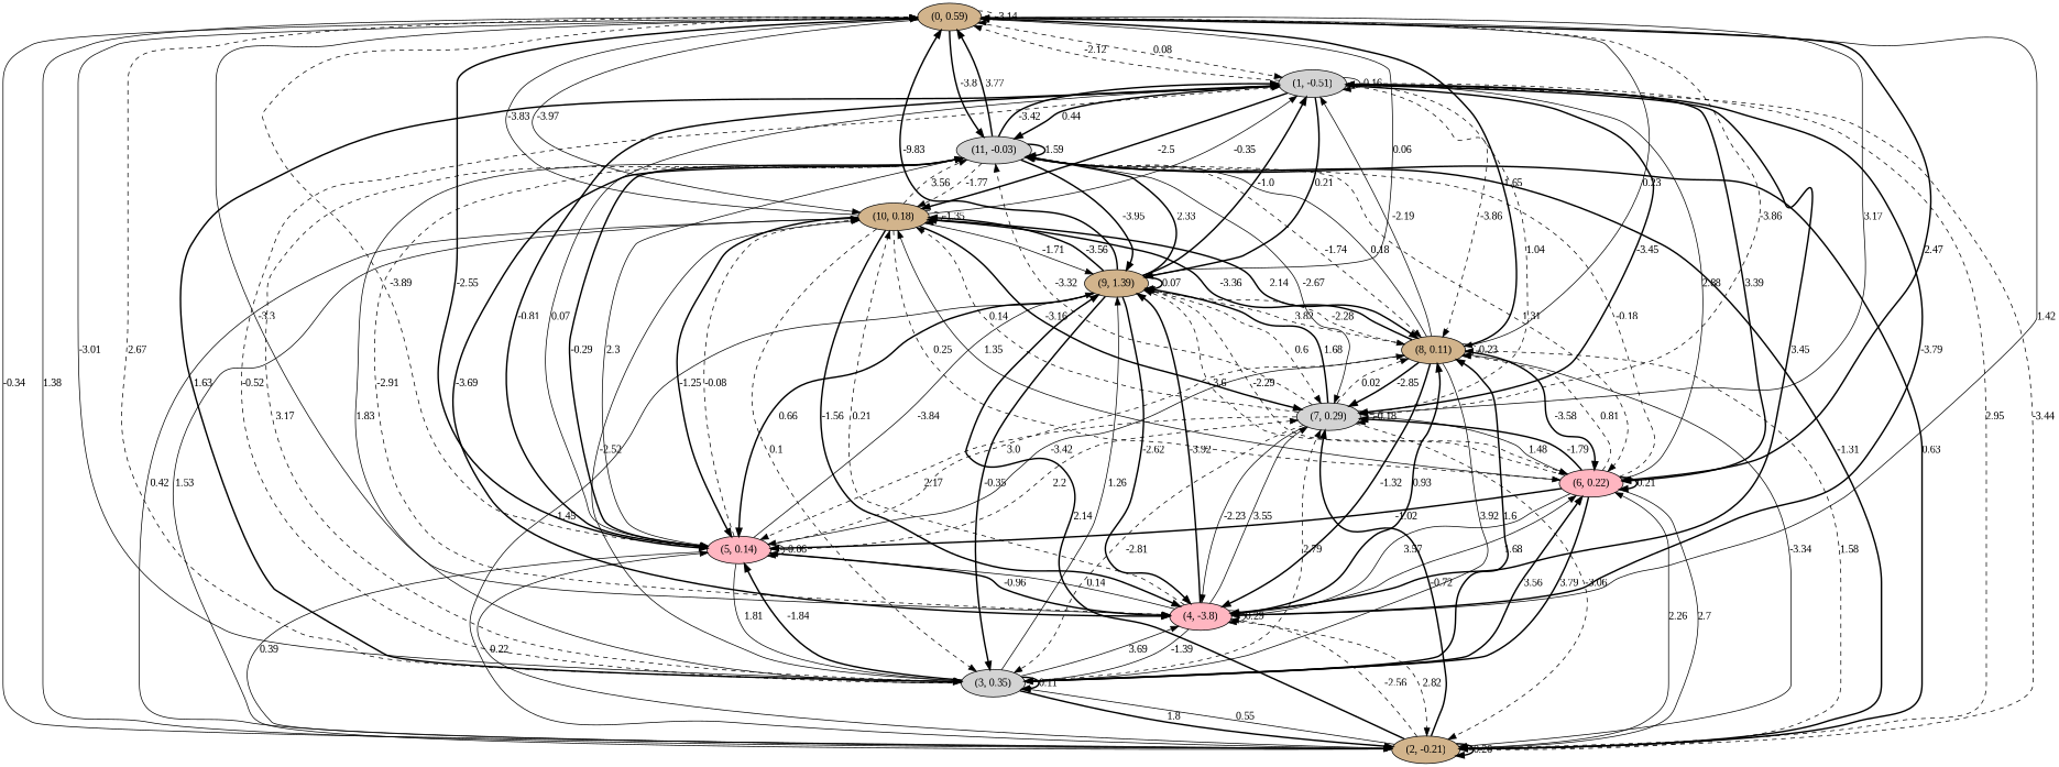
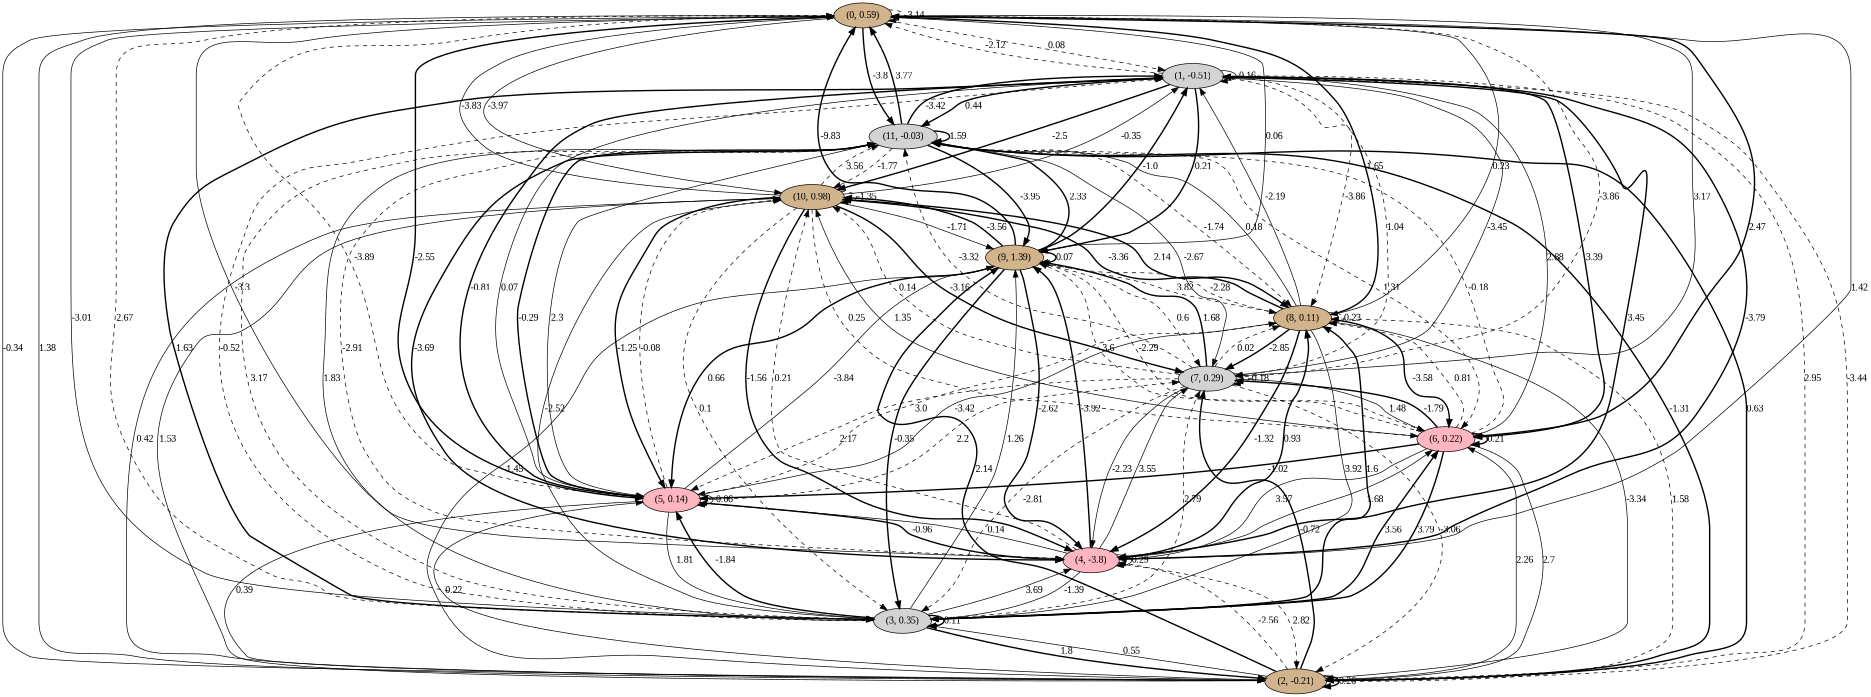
  digraph {
    fontname="Liberation Serif"
    node [fillcolor=tan fontname="Liberation Serif" style=filled]
    edge [fontname="Liberation Serif" style=bold]
    n1 [label="(0, 0.59)"]
    n2 [fillcolor=lightgrey label="(1, -0.51)"]
    n3 [label="(2, -0.21)"]
    n4 [fillcolor=lightgrey label="(3, 0.35)"]
    n5 [fillcolor=lightpink label="(4, -3.8)"]
    n6 [fillcolor=lightpink label="(5, 0.14)"]
    n7 [fillcolor=lightpink label="(6, 0.22)"]
    n8 [fillcolor=lightgrey label="(7, 0.29)"]
    n9 [label="(8, 0.11)"]
    n10 [label="(9, 1.39)"]
-   n11 [label="(10, 0.18)"]
+   n11 [label="(10, 0.98)"]
    n12 [fillcolor=lightgrey label="(11, -0.03)"]
    n1 -> n1 [label=-3.14 style=dashed]
    n1 -> n2 [label=0.08 style=dashed]
    n1 -> n3 [label=-0.34 style=solid]
    n1 -> n4 [label=-3.01 style=solid]
    n1 -> n5 [label=-3.3 style=solid]
    n1 -> n6 [label=-2.55]
    n1 -> n7 [label=2.47]
    n1 -> n8 [label=3.17 style=solid]
    n1 -> n9 [label=0.23 style=solid]
    n1 -> n10 [label=0.06 style=solid]
    n1 -> n11 [label=-3.97 style=solid]
    n1 -> n12 [label=-3.8]
    n2 -> n1 [label=-2.12 style=dashed]
    n2 -> n2 [label=-0.16 style=solid]
    n2 -> n3 [label=2.95 style=dashed]
    n2 -> n4 [label=1.63]
    n2 -> n5 [label=3.45]
    n2 -> n6 [label=0.07 style=solid]
    n2 -> n7 [label=3.39]
-   n2 -> n8 [label=-3.45]
+   n2 -> n8 [label=-3.45 style=solid]
    n2 -> n9 [label=-3.86 style=dashed]
    n2 -> n10 [label=0.21]
    n2 -> n11 [label=-2.5]
    n2 -> n12 [label=0.44]
    n3 -> n1 [label=1.38 style=solid]
    n3 -> n2 [label=-3.44 style=dashed]
    n3 -> n3 [label=0.26]
    n3 -> n4 [label=0.55 style=solid]
    n3 -> n5 [label=-2.56 style=dashed]
    n3 -> n6 [label=0.22 style=solid]
    n3 -> n7 [label=2.26 style=solid]
    n3 -> n8 [label=-0.72]
    n3 -> n9 [label=1.58 style=dashed]
    n3 -> n10 [label=2.14]
    n3 -> n11 [label=1.53 style=solid]
    n3 -> n12 [label=-1.31]
    n4 -> n1 [label=2.67 style=dashed]
    n4 -> n2 [label=-0.52 style=dashed]
    n4 -> n3 [label=1.8]
    n4 -> n4 [label=0.11]
    n4 -> n5 [label=3.69 style=solid]
    n4 -> n6 [label=-1.84]
    n4 -> n7 [label=3.56]
    n4 -> n8 [label=2.79 style=dashed]
    n4 -> n9 [label=1.6]
    n4 -> n10 [label=1.26 style=solid]
    n4 -> n11 [label=-2.52 style=solid]
    n4 -> n12 [label=1.83 style=solid]
    n5 -> n1 [label=1.42 style=solid]
    n5 -> n2 [label=-3.79]
    n5 -> n3 [label=2.82 style=dashed]
    n5 -> n4 [label=-1.39 style=solid]
    n5 -> n5 [label=0.29 style=solid]
    n5 -> n6 [label=0.14 style=solid]
    n5 -> n7 [label=1.68 style=solid]
    n5 -> n8 [label=3.55 style=solid]
    n5 -> n9 [label=0.93]
    n5 -> n10 [label=-3.92]
    n5 -> n11 [label=0.21 style=dashed]
    n5 -> n12 [label=-2.91 style=dashed]
    n6 -> n1 [label=-3.89 style=dashed]
    n6 -> n2 [label=-0.81]
    n6 -> n3 [label=0.39 style=solid]
    n6 -> n4 [label=1.81 style=solid]
    n6 -> n5 [label=-0.96]
    n6 -> n6 [label=-0.06 style=solid]
    n6 -> n8 [label=2.2 style=dashed]
    n6 -> n9 [label=3.0 style=dashed]
    n6 -> n10 [label=-3.84 style=solid]
    n6 -> n11 [label=-0.08 style=dashed]
    n6 -> n12 [label=-0.29]
    n7 -> n2 [label=2.88 style=solid]
    n7 -> n3 [label=2.7 style=solid]
    n7 -> n4 [label=3.79]
    n7 -> n5 [label=3.57 style=solid]
    n7 -> n6 [label=-1.02]
    n7 -> n7 [label=0.21]
    n7 -> n8 [label=-1.79]
    n7 -> n9 [label=0.81 style=dashed]
    n7 -> n10 [label=3.6 style=dashed]
    n7 -> n11 [label=1.35 style=solid]
    n7 -> n12 [label=-0.18 style=dashed]
    n8 -> n1 [label=-3.86 style=dashed]
    n8 -> n2 [label=1.04 style=dashed]
    n8 -> n3 [label=-3.06 style=dashed]
    n8 -> n4 [label=-2.81 style=dashed]
    n8 -> n5 [label=-2.23 style=solid]
    n8 -> n6 [label=2.17 style=dashed]
    n8 -> n7 [label=1.48 style=solid]
    n8 -> n8 [label=-0.18 style=dashed]
    n8 -> n9 [label=0.02 style=dashed]
    n8 -> n10 [label=1.68]
    n8 -> n11 [label=0.14 style=dashed]
    n8 -> n12 [label=-3.32 style=dashed]
    n9 -> n1 [label=1.65]
    n9 -> n2 [label=-2.19 style=solid]
    n9 -> n3 [label=-3.34 style=solid]
    n9 -> n4 [label=3.92 style=solid]
    n9 -> n5 [label=-1.32]
    n9 -> n6 [label=-3.42 style=solid]
    n9 -> n7 [label=-3.58]
    n9 -> n8 [label=-2.85]
    n9 -> n9 [label=0.23 style=dashed]
    n9 -> n10 [label=3.82 style=dashed]
    n9 -> n11 [label=-3.36]
    n9 -> n12 [label=0.18 style=solid]
    n10 -> n1 [label=-9.83]
    n10 -> n2 [label=-1.0]
    n10 -> n3 [label=-1.45 style=solid]
    n10 -> n4 [label=-0.35]
    n10 -> n5 [label=-2.62]
    n10 -> n6 [label=0.66]
    n10 -> n7 [label=-2.29 style=dashed]
    n10 -> n8 [label=0.6 style=dashed]
    n10 -> n9 [label=-2.28 style=dashed]
    n10 -> n10 [label=0.07]
    n10 -> n11 [label=-3.56]
    n10 -> n12 [label=2.33]
    n11 -> n1 [label=-3.83 style=solid]
    n11 -> n2 [label=-0.35 style=solid]
    n11 -> n3 [label=0.42 style=solid]
    n11 -> n4 [label=0.1 style=dashed]
    n11 -> n5 [label=-1.56]
    n11 -> n6 [label=-1.25]
    n11 -> n7 [label=0.25 style=dashed]
    n11 -> n8 [label=-3.16]
    n11 -> n9 [label=2.14]
    n11 -> n10 [label=-1.71 style=solid]
    n11 -> n11 [label=-1.35 style=dashed]
    n11 -> n12 [label=3.56 style=dashed]
    n12 -> n1 [label=3.77]
    n12 -> n2 [label=-3.42]
    n12 -> n3 [label=0.63]
    n12 -> n4 [label=3.17 style=dashed]
    n12 -> n5 [label=-3.69]
    n12 -> n6 [label=2.3 style=solid]
    n12 -> n7 [label=1.31 style=dashed]
    n12 -> n8 [label=-2.67 style=solid]
    n12 -> n9 [label=-1.74 style=dashed]
    n12 -> n10 [label=-3.95]
    n12 -> n11 [label=-1.77 style=dashed]
    n12 -> n12 [label=1.59]
  }
